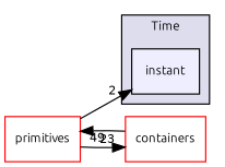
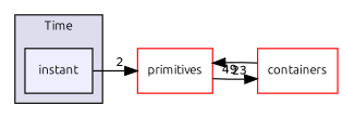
  digraph {
    compound=true
    fontname=Ubuntu
    rankdir=LR
    node [fontname=Ubuntu fontsize=10 shape=box color=red]
    edge [fontname=Ubuntu labeldistance=1.5 labelfontname=Helvetica labelfontsize=10]
    n1 [fillcolor="#eeeeff" label=instant pencolor=black style=filled color=""]
    n2 [label=primitives]
    n3 [label=containers]
    subgraph cluster_1 {
      bgcolor="#ddddee"
      fontsize=10
      label=Time
      pencolor=black
      n1
    }
-   n2 -> n1 [headlabel=2]
+   n1 -> n2 [headlabel=2]
    n2 -> n3 [headlabel=23]
    n3 -> n2 [headlabel=49]
  }
